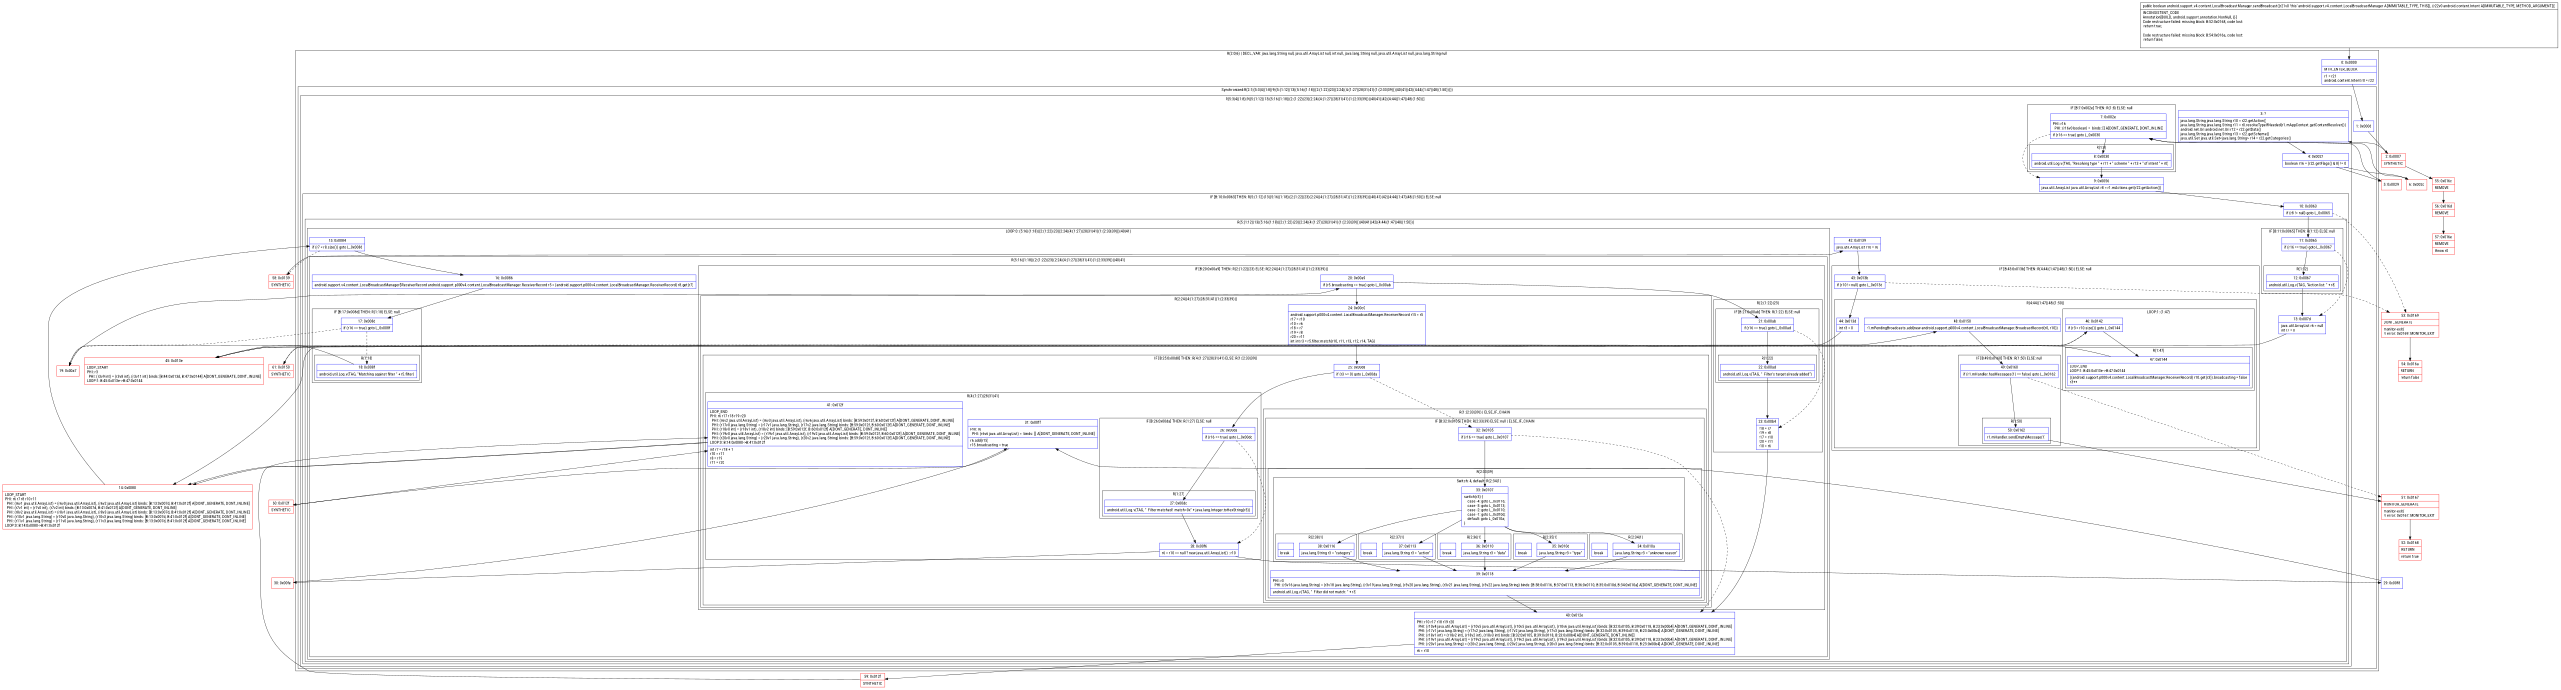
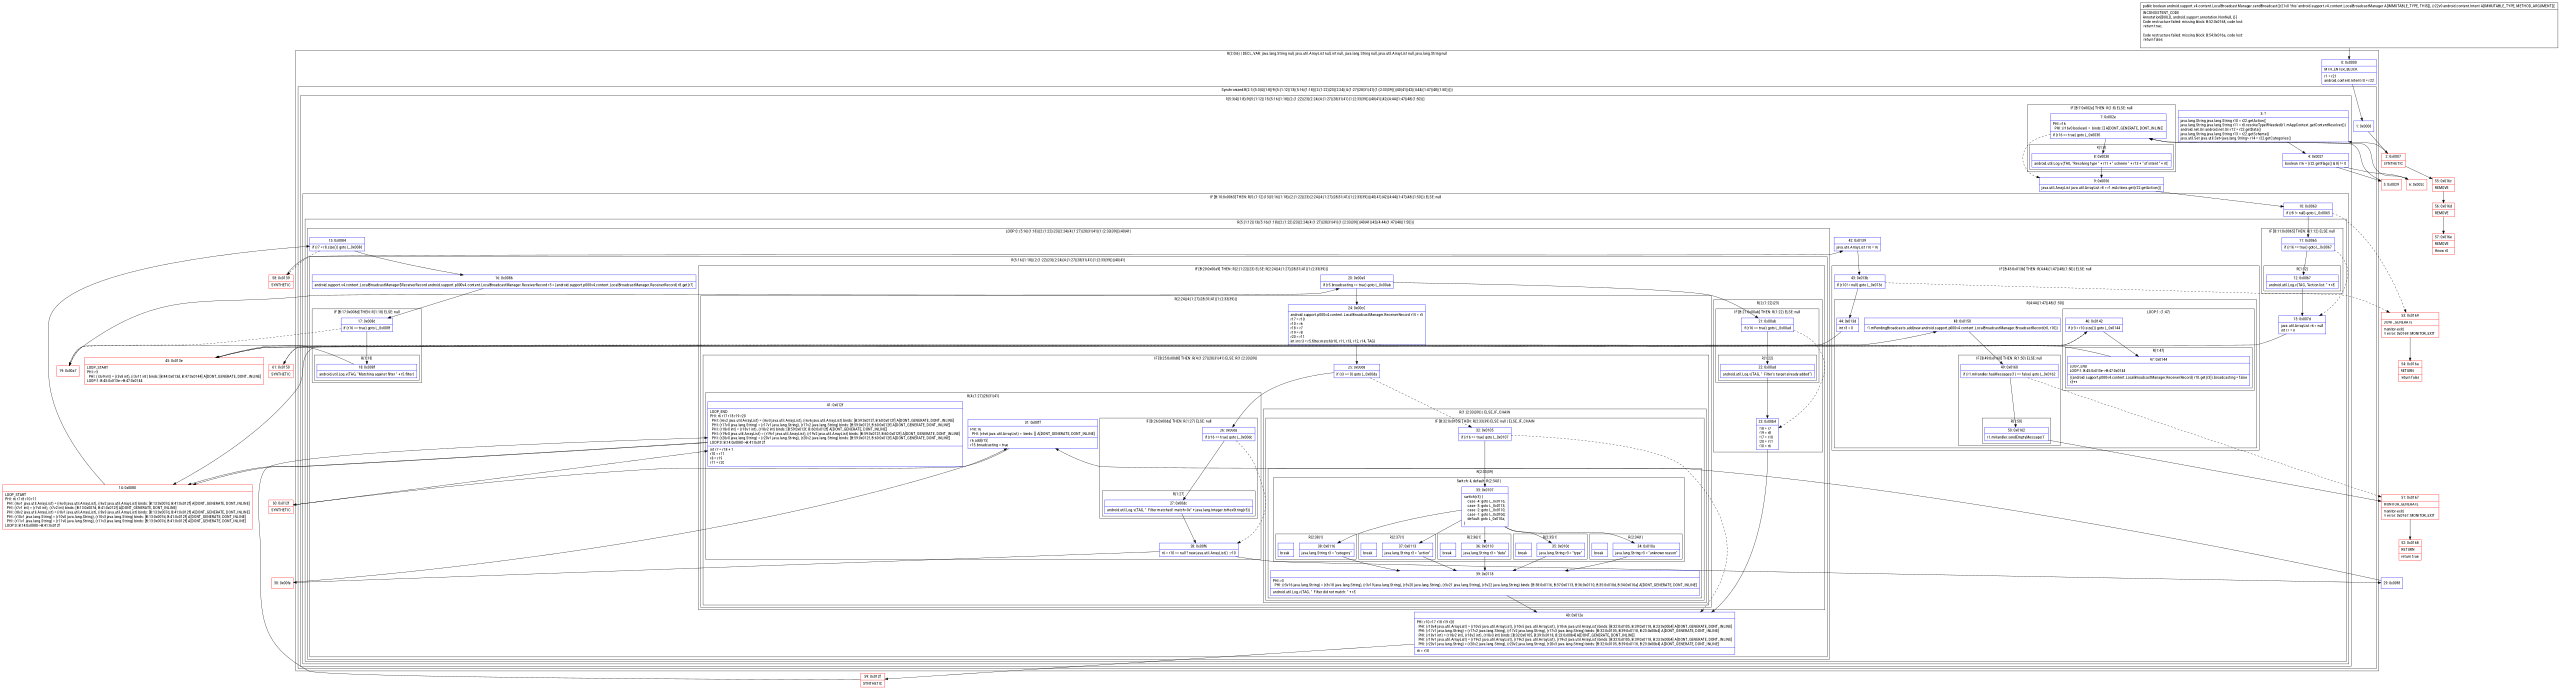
  digraph {
    fontname="Roboto Condensed"
    node [color=blue fontname="Roboto Condensed" shape=record]
    edge [fontname="Roboto Condensed"]
    n1 [label="{8\:\ 0x0030|android.util.Log.v(TAG, \"Resolving type \" + r11 + \" scheme \" + r13 + \" of intent \" + r0)\l}"]
    n2 [label="{7\:\ 0x002e|PHI: r16 \l  PHI: (r16v0 boolean) =  binds: [] A[DONT_GENERATE, DONT_INLINE]\l|if (r16 == true) goto L_0x0030\l}"]
    n3 [label="{12\:\ 0x0067|android.util.Log.v(TAG, \"Action list: \" + r8)\l}"]
    n4 [label="{11\:\ 0x0065|if (r16 == true) goto L_0x0067\l}"]
    n5 [label="{18\:\ 0x008f|android.util.Log.v(TAG, \"Matching against filter \" + r5.filter)\l}"]
    n6 [label="{17\:\ 0x008d|if (r16 == true) goto L_0x008f\l}"]
    n7 [label="{22\:\ 0x00ad|android.util.Log.v(TAG, \"  Filter's target already added\")\l}"]
    n8 [label="{21\:\ 0x00ab|if (r16 == true) goto L_0x00ad\l}"]
    n9 [label="{23\:\ 0x00b4|r18 = r7\lr19 = r8\lr17 = r10\lr20 = r11\lr10 = r6\l}"]
    n10 [label="{27\:\ 0x00dc|android.util.Log.v(TAG, \"  Filter matched!  match=0x\" + java.lang.Integer.toHexString(r3))\l}"]
    n11 [label="{26\:\ 0x00da|if (r16 == true) goto L_0x00dc\l}"]
    n12 [label="{28\:\ 0x00f6|r6 = r10 == null ? new java.util.ArrayList() : r10\l}"]
    n13 [label="{31\:\ 0x00ff|PHI: r6 \l  PHI: (r6v6 java.util.ArrayList) =  binds: [] A[DONT_GENERATE, DONT_INLINE]\l|r6.add(r15)\lr15.broadcasting = true\l}"]
    n14 [label="{41\:\ 0x012f|LOOP_END\lPHI: r6 r17 r18 r19 r20 \l  PHI: (r6v2 java.util.ArrayList) = (r6v3 java.util.ArrayList), (r6v6 java.util.ArrayList) binds: [B:59:0x012f, B:60:0x012f] A[DONT_GENERATE, DONT_INLINE]\l  PHI: (r17v0 java.lang.String) = (r17v1 java.lang.String), (r17v2 java.lang.String) binds: [B:59:0x012f, B:60:0x012f] A[DONT_GENERATE, DONT_INLINE]\l  PHI: (r18v0 int) = (r18v1 int), (r18v2 int) binds: [B:59:0x012f, B:60:0x012f] A[DONT_GENERATE, DONT_INLINE]\l  PHI: (r19v0 java.util.ArrayList) = (r19v1 java.util.ArrayList), (r19v2 java.util.ArrayList) binds: [B:59:0x012f, B:60:0x012f] A[DONT_GENERATE, DONT_INLINE]\l  PHI: (r20v0 java.lang.String) = (r20v1 java.lang.String), (r20v2 java.lang.String) binds: [B:59:0x012f, B:60:0x012f] A[DONT_GENERATE, DONT_INLINE]\lLOOP:0: B:14:0x0080\-\>B:41:0x012f\l|int r7 = r18 + 1\lr10 = r17\lr8 = r19\lr11 = r20\l}"]
    n15 [label="{38\:\ 0x0116|java.lang.String r3 = \"category\"\l}"]
    n16 [label="{|break\l}"]
    n17 [label="{37\:\ 0x0113|java.lang.String r3 = \"action\"\l}"]
    n18 [label="{|break\l}"]
    n19 [label="{36\:\ 0x0110|java.lang.String r3 = \"data\"\l}"]
    n20 [label="{|break\l}"]
    n21 [label="{35\:\ 0x010d|java.lang.String r3 = \"type\"\l}"]
    n22 [label="{|break\l}"]
    n23 [label="{34\:\ 0x010a|java.lang.String r3 = \"unknown reason\"\l}"]
    n24 [label="{|break\l}"]
    n25 [label="{33\:\ 0x0107|switch(r3) \{\l    case \-4: goto L_0x0116;\l    case \-3: goto L_0x0113;\l    case \-2: goto L_0x0110;\l    case \-1: goto L_0x010d;\l    default: goto L_0x010a;\l\}\l}"]
    n26 [label="{39\:\ 0x0118|PHI: r3 \l  PHI: (r3v16 java.lang.String) = (r3v18 java.lang.String), (r3v19 java.lang.String), (r3v20 java.lang.String), (r3v21 java.lang.String), (r3v22 java.lang.String) binds: [B:38:0x0116, B:37:0x0113, B:36:0x0110, B:35:0x010d, B:34:0x010a] A[DONT_GENERATE, DONT_INLINE]\l|android.util.Log.v(TAG, \"  Filter did not match: \" + r3)\l}"]
    n27 [label="{32\:\ 0x0105|if (r16 == true) goto L_0x0107\l}"]
    n28 [label="{25\:\ 0x00d8|if (r3 \>= 0) goto L_0x00da\l}"]
    n29 [label="{24\:\ 0x00c0|android.support.p000v4.content.LocalBroadcastManager.ReceiverRecord r15 = r5\lr17 = r10\lr10 = r6\lr18 = r7\lr19 = r8\lr20 = r11\lint int r3 = r5.filter.match(r10, r11, r13, r12, r14, TAG)\l}"]
    n30 [label="{20\:\ 0x00a9|if (r5.broadcasting == true) goto L_0x00ab\l}"]
    n31 [label="{16\:\ 0x0086|android.support.v4.content.LocalBroadcastManager$ReceiverRecord android.support.p000v4.content.LocalBroadcastManager.ReceiverRecord r5 = (android.support.p000v4.content.LocalBroadcastManager.ReceiverRecord) r8.get(r7)\l}"]
    n32 [label="{40\:\ 0x012e|PHI: r10 r17 r18 r19 r20 \l  PHI: (r10v4 java.util.ArrayList) = (r10v5 java.util.ArrayList), (r10v5 java.util.ArrayList), (r10v6 java.util.ArrayList) binds: [B:32:0x0105, B:39:0x0118, B:23:0x00b4] A[DONT_GENERATE, DONT_INLINE]\l  PHI: (r17v1 java.lang.String) = (r17v2 java.lang.String), (r17v2 java.lang.String), (r17v3 java.lang.String) binds: [B:32:0x0105, B:39:0x0118, B:23:0x00b4] A[DONT_GENERATE, DONT_INLINE]\l  PHI: (r18v1 int) = (r18v2 int), (r18v2 int), (r18v3 int) binds: [B:32:0x0105, B:39:0x0118, B:23:0x00b4] A[DONT_GENERATE, DONT_INLINE]\l  PHI: (r19v1 java.util.ArrayList) = (r19v2 java.util.ArrayList), (r19v2 java.util.ArrayList), (r19v3 java.util.ArrayList) binds: [B:32:0x0105, B:39:0x0118, B:23:0x00b4] A[DONT_GENERATE, DONT_INLINE]\l  PHI: (r20v1 java.lang.String) = (r20v2 java.lang.String), (r20v2 java.lang.String), (r20v3 java.lang.String) binds: [B:32:0x0105, B:39:0x0118, B:23:0x00b4] A[DONT_GENERATE, DONT_INLINE]\l|r6 = r10\l}"]
    n33 [label="{15\:\ 0x0084|if (r7 \< r8.size()) goto L_0x0086\l}"]
    n34 [label="{47\:\ 0x0144|LOOP_END\lLOOP:1: B:45:0x013e\-\>B:47:0x0144\l|((android.support.p000v4.content.LocalBroadcastManager.ReceiverRecord) r10.get(r3)).broadcasting = false\lr3++\l}"]
    n35 [label="{46\:\ 0x0142|if (r3 \< r10.size()) goto L_0x0144\l}"]
    n36 [label="{50\:\ 0x0162|r1.mHandler.sendEmptyMessage(1)\l}"]
    n37 [label="{49\:\ 0x0160|if (r1.mHandler.hasMessages(1) == false) goto L_0x0162\l}"]
    n38 [label="{44\:\ 0x013d|int r3 = 0\l}"]
    n39 [label="{48\:\ 0x0150|r1.mPendingBroadcasts.add(new android.support.p000v4.content.LocalBroadcastManager.BroadcastRecord(r0, r10))\l}"]
    n40 [label="{43\:\ 0x013b|if (r10 != null) goto L_0x013d\l}"]
    n41 [label="{13\:\ 0x007d|java.util.ArrayList r6 = null\lint r7 = 0\l}"]
    n42 [label="{42\:\ 0x0139|java.util.ArrayList r10 = r6\l}"]
    n43 [label="{10\:\ 0x0063|if (r8 != null) goto L_0x0065\l}"]
    n44 [label="{3\:\ ?|java.lang.String java.lang.String r10 = r22.getAction()\ljava.lang.String java.lang.String r11 = r0.resolveTypeIfNeeded(r1.mAppContext.getContentResolver())\landroid.net.Uri android.net.Uri r12 = r22.getData()\ljava.lang.String java.lang.String r13 = r22.getScheme()\ljava.util.Set java.util.Set\<java.lang.String\> r14 = r22.getCategories()\l}"]
    n45 [label="{4\:\ 0x0027|boolean r16 = (r22.getFlags() & 8) != 0\l}"]
    n46 [label="{9\:\ 0x0056|java.util.ArrayList java.util.ArrayList r8 = r1.mActions.get(r22.getAction())\l}"]
    n47 [label="{1\:\ 0x0006}"]
    n48 [label="{0\:\ 0x0000|MTH_ENTER_BLOCK\l|r1 = r21\landroid.content.Intent r0 = r22\l}"]
    n49 [color=red label="{19\:\ 0x00a7}"]
    n50 [label="{29\:\ 0x00f8}"]
    n51 [color=red label="{30\:\ 0x00fe}"]
    n52 [color=red label="{60\:\ 0x012f|SYNTHETIC\l}"]
    n53 [color=red label="{14\:\ 0x0080|LOOP_START\lPHI: r6 r7 r8 r10 r11 \l  PHI: (r6v1 java.util.ArrayList) = (r6v0 java.util.ArrayList), (r6v2 java.util.ArrayList) binds: [B:13:0x007d, B:41:0x012f] A[DONT_GENERATE, DONT_INLINE]\l  PHI: (r7v1 int) = (r7v0 int), (r7v2 int) binds: [B:13:0x007d, B:41:0x012f] A[DONT_GENERATE, DONT_INLINE]\l  PHI: (r8v2 java.util.ArrayList) = (r8v1 java.util.ArrayList), (r8v3 java.util.ArrayList) binds: [B:13:0x007d, B:41:0x012f] A[DONT_GENERATE, DONT_INLINE]\l  PHI: (r10v1 java.lang.String) = (r10v0 java.lang.String), (r10v3 java.lang.String) binds: [B:13:0x007d, B:41:0x012f] A[DONT_GENERATE, DONT_INLINE]\l  PHI: (r11v1 java.lang.String) = (r11v0 java.lang.String), (r11v3 java.lang.String) binds: [B:13:0x007d, B:41:0x012f] A[DONT_GENERATE, DONT_INLINE]\lLOOP:0: B:14:0x0080\-\>B:41:0x012f\l}"]
    n54 [color=red label="{59\:\ 0x012f|SYNTHETIC\l}"]
    n55 [color=red label="{58\:\ 0x0139|SYNTHETIC\l}"]
    n56 [color=red label="{45\:\ 0x013e|LOOP_START\lPHI: r3 \l  PHI: (r3v9 int) = (r3v8 int), (r3v11 int) binds: [B:44:0x013d, B:47:0x0144] A[DONT_GENERATE, DONT_INLINE]\lLOOP:1: B:45:0x013e\-\>B:47:0x0144\l}"]
    n57 [color=red label="{61\:\ 0x0150|SYNTHETIC\l}"]
    n58 [color=red label="{51\:\ 0x0167|MONITOR_GENERATE\l|monitor\-exit(\l\/\/ error: 0x0167: MONITOR_EXIT  \l}"]
    n59 [color=red label="{53\:\ 0x0169|DONT_GENERATE\l|monitor\-exit(\l\/\/ error: 0x0169: MONITOR_EXIT  \l}"]
    n60 [color=red label="{5\:\ 0x0029}"]
    n61 [color=red label="{6\:\ 0x002c}"]
    n62 [color=red label="{2\:\ 0x0007|SYNTHETIC\l}"]
    n63 [color=red label="{55\:\ 0x016c|REMOVE\l}"]
    n64 [color=red label="{54\:\ 0x016a|RETURN\l|return false\l}"]
    n65 [color=red label="{52\:\ 0x0168|RETURN\l|return true\l}"]
    n66 [color=red label="{56\:\ 0x016d|REMOVE\l}"]
    n67 [color=red label="{57\:\ 0x016e|REMOVE\l|throw r0\l}"]
    n68 [label="{public boolean android.support.v4.content.LocalBroadcastManager.sendBroadcast((r21v0 'this' android.support.v4.content.LocalBroadcastManager A[IMMUTABLE_TYPE, THIS]), (r22v0 android.content.Intent A[IMMUTABLE_TYPE, METHOD_ARGUMENT]))  | INCONSISTENT_CODE\lAnnotation[BUILD, android.support.annotation.NonNull, \{\}]\lCode restructure failed: missing block: B:52:0x0168, code lost:\l    return true;\l\lCode restructure failed: missing block: B:54:0x016a, code lost:\l    return false;\l\l}" color=""]
    subgraph cluster_1 {
      label="R(2:0|6) | DECL_VAR: java.lang.String null, java.util.ArrayList null, int null, java.lang.String null, java.util.ArrayList null, java.lang.String null\l"
      n48
      subgraph cluster_2 {
        label="Synchronized:R(2:1|(5:3|4|(1:8)|9|(5:(1:12)|13|(5:16|(1:18)|(2:(1:22)|23)(2:24|(4:(1:27)|28|31|41)(1:(2:33|39)))|40|41)|42|(4:44|(1:47)|48|(1:50)))))"
        n47
        subgraph cluster_3 {
          label="R(5:3|4|(1:8)|9|(5:(1:12)|13|(5:16|(1:18)|(2:(1:22)|23)(2:24|(4:(1:27)|28|31|41)(1:(2:33|39)))|40|41)|42|(4:44|(1:47)|48|(1:50))))"
          n44
          n45
          n46
          subgraph cluster_4 {
            label="IF [B:7:0x002e] THEN: R(1:8) ELSE: null"
            n2
            subgraph cluster_5 {
              label="R(1:8)"
              n1
            }
          }
          subgraph cluster_6 {
            label="IF [B:10:0x0063] THEN: R(5:(1:12)|13|(5:16|(1:18)|(2:(1:22)|23)(2:24|(4:(1:27)|28|31|41)(1:(2:33|39)))|40|41)|42|(4:44|(1:47)|48|(1:50))) ELSE: null"
            n43
            subgraph cluster_7 {
              label="R(5:(1:12)|13|(5:16|(1:18)|(2:(1:22)|23)(2:24|(4:(1:27)|28|31|41)(1:(2:33|39)))|40|41)|42|(4:44|(1:47)|48|(1:50)))"
              n41
              n42
              subgraph cluster_8 {
                label="IF [B:11:0x0065] THEN: R(1:12) ELSE: null"
                n4
                subgraph cluster_9 {
                  label="R(1:12)"
                  n3
                }
              }
              subgraph cluster_10 {
                label="LOOP:0: (5:16|(1:18)|(2:(1:22)|23)(2:24|(4:(1:27)|28|31|41)(1:(2:33|39)))|40|41)"
                n33
                subgraph cluster_11 {
                  label="R(5:16|(1:18)|(2:(1:22)|23)(2:24|(4:(1:27)|28|31|41)(1:(2:33|39)))|40|41)"
                  n31
                  n32
                  subgraph cluster_12 {
                    label="IF [B:17:0x008d] THEN: R(1:18) ELSE: null"
                    n6
                    subgraph cluster_13 {
                      label="R(1:18)"
                      n5
                    }
                  }
                  subgraph cluster_14 {
                    label="IF [B:20:0x00a9] THEN: R(2:(1:22)|23) ELSE: R(2:24|(4:(1:27)|28|31|41)(1:(2:33|39)))"
                    n30
                    subgraph cluster_15 {
                      label="R(2:(1:22)|23)"
                      n9
                      subgraph cluster_16 {
                        label="IF [B:21:0x00ab] THEN: R(1:22) ELSE: null"
                        n8
                        subgraph cluster_17 {
                          label="R(1:22)"
                          n7
                        }
                      }
                    }
                    subgraph cluster_18 {
                      label="R(2:24|(4:(1:27)|28|31|41)(1:(2:33|39)))"
                      n29
                      subgraph cluster_19 {
                        label="IF [B:25:0x00d8] THEN: R(4:(1:27)|28|31|41) ELSE: R(1:(2:33|39))"
                        n28
                        subgraph cluster_20 {
                          label="R(4:(1:27)|28|31|41)"
                          n12
                          n13
                          n14
                          subgraph cluster_21 {
                            label="IF [B:26:0x00da] THEN: R(1:27) ELSE: null"
                            n11
                            subgraph cluster_22 {
                              label="R(1:27)"
                              n10
                            }
                          }
                        }
                        subgraph cluster_23 {
                          label="R(1:(2:33|39)) | ELSE_IF_CHAIN\l"
                          subgraph cluster_24 {
                            label="IF [B:32:0x0105] THEN: R(2:33|39) ELSE: null | ELSE_IF_CHAIN\l"
                            n27
                            subgraph cluster_25 {
                              label="R(2:33|39)"
                              n26
                              subgraph cluster_26 {
                                label="Switch: 4, default: R(2:34|1)"
                                n25
                                subgraph cluster_27 {
                                  label="R(2:38|1)"
                                  n15
                                  n16
                                }
                                subgraph cluster_28 {
                                  label="R(2:37|1)"
                                  n17
                                  n18
                                }
                                subgraph cluster_29 {
                                  label="R(2:36|1)"
                                  n19
                                  n20
                                }
                                subgraph cluster_30 {
                                  label="R(2:35|1)"
                                  n21
                                  n22
                                }
                                subgraph cluster_31 {
                                  label="R(2:34|1)"
                                  n23
                                  n24
                                }
                              }
                            }
                          }
                        }
                      }
                    }
                  }
                }
              }
              subgraph cluster_32 {
                label="IF [B:43:0x013b] THEN: R(4:44|(1:47)|48|(1:50)) ELSE: null"
                n40
                subgraph cluster_33 {
                  label="R(4:44|(1:47)|48|(1:50))"
                  n38
                  n39
                  subgraph cluster_34 {
                    label="LOOP:1: (1:47)"
                    n35
                    subgraph cluster_35 {
                      label="R(1:47)"
                      n34
                    }
                  }
                  subgraph cluster_36 {
                    label="IF [B:49:0x0160] THEN: R(1:50) ELSE: null"
                    n37
                    subgraph cluster_37 {
                      label="R(1:50)"
                      n36
                    }
                  }
                }
              }
            }
          }
        }
      }
    }
    n1 -> n46
    n2 -> n1
    n2 -> n46 [style=dashed]
    n3 -> n41
    n4 -> n3
    n4 -> n41 [style=dashed]
    n5 -> n49
-   n6 -> n5 [style=dashed]
+   n6 -> n5
    n6 -> n49 [style=dashed]
    n7 -> n9
    n8 -> n7
    n8 -> n9 [style=dashed]
    n9 -> n32
    n10 -> n12
    n11 -> n10
    n11 -> n12 [style=dashed]
    n12 -> n50
    n12 -> n51
    n13 -> n52
    n14 -> n53
    n14 -> n53
    n15 -> n26
    n17 -> n26
    n19 -> n26
    n21 -> n26
    n23 -> n26
    n25 -> n15
    n25 -> n17
    n25 -> n19
    n25 -> n21
    n25 -> n23
    n26 -> n32
    n27 -> n25
    n27 -> n32 [style=dashed]
    n28 -> n11
    n28 -> n27 [style=dashed]
    n29 -> n28
    n30 -> n8
    n30 -> n29 [style=solid]
    n31 -> n6
    n32 -> n54
    n33 -> n31
    n33 -> n55 [style=dashed]
    n34 -> n56
    n35 -> n34
    n35 -> n57 [style=dashed]
    n36 -> n58
    n37 -> n36
    n37 -> n58 [style=dashed]
    n38 -> n56
    n39 -> n37
    n40 -> n38
    n40 -> n59 [style=dashed]
    n41 -> n53
    n42 -> n40
    n43 -> n4
    n43 -> n59 [style=dashed]
    n44 -> n45
    n45 -> n60
    n45 -> n61
    n46 -> n43
    n47 -> n62
    n48 -> n47
    n49 -> n30
    n50 -> n13
    n51 -> n13
    n52 -> n14
    n53 -> n33
    n54 -> n14
    n55 -> n42
    n56 -> n35
    n57 -> n39
    n58 -> n65
    n59 -> n64
    n60 -> n2
    n61 -> n2
    n62 -> n44
    n62 -> n63
    n63 -> n66
    n66 -> n67
    n68 -> n48
  }
